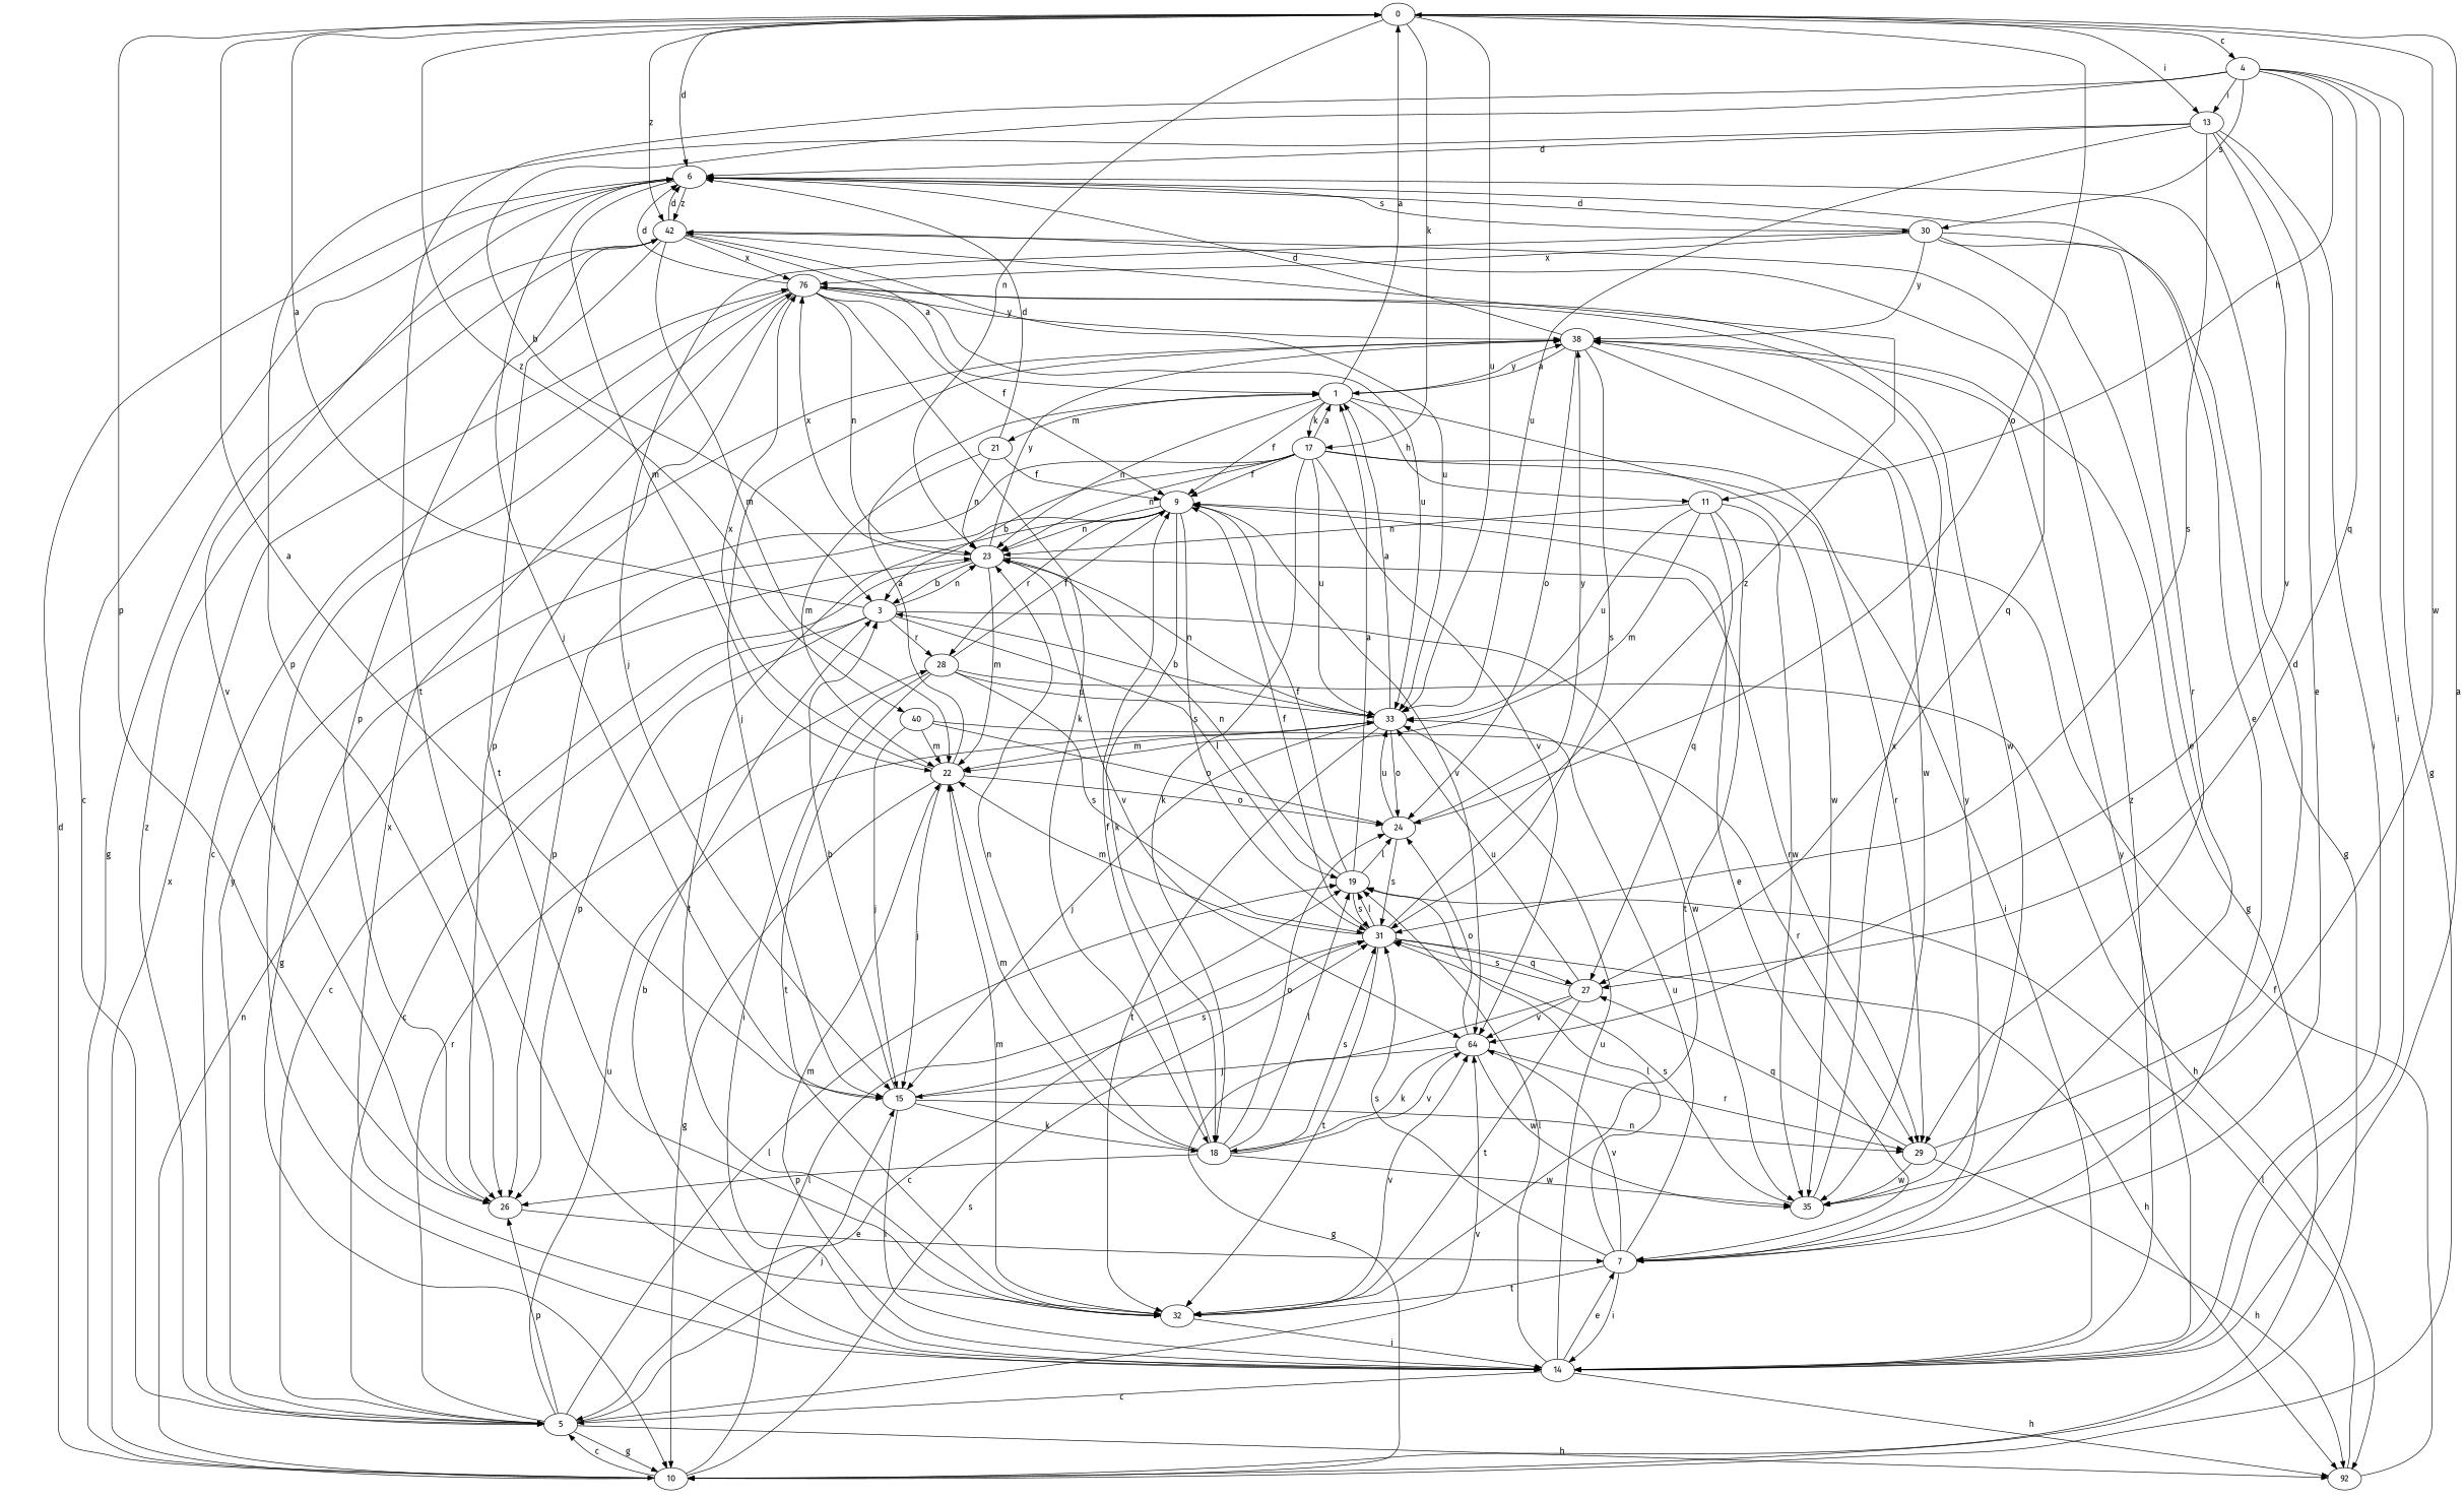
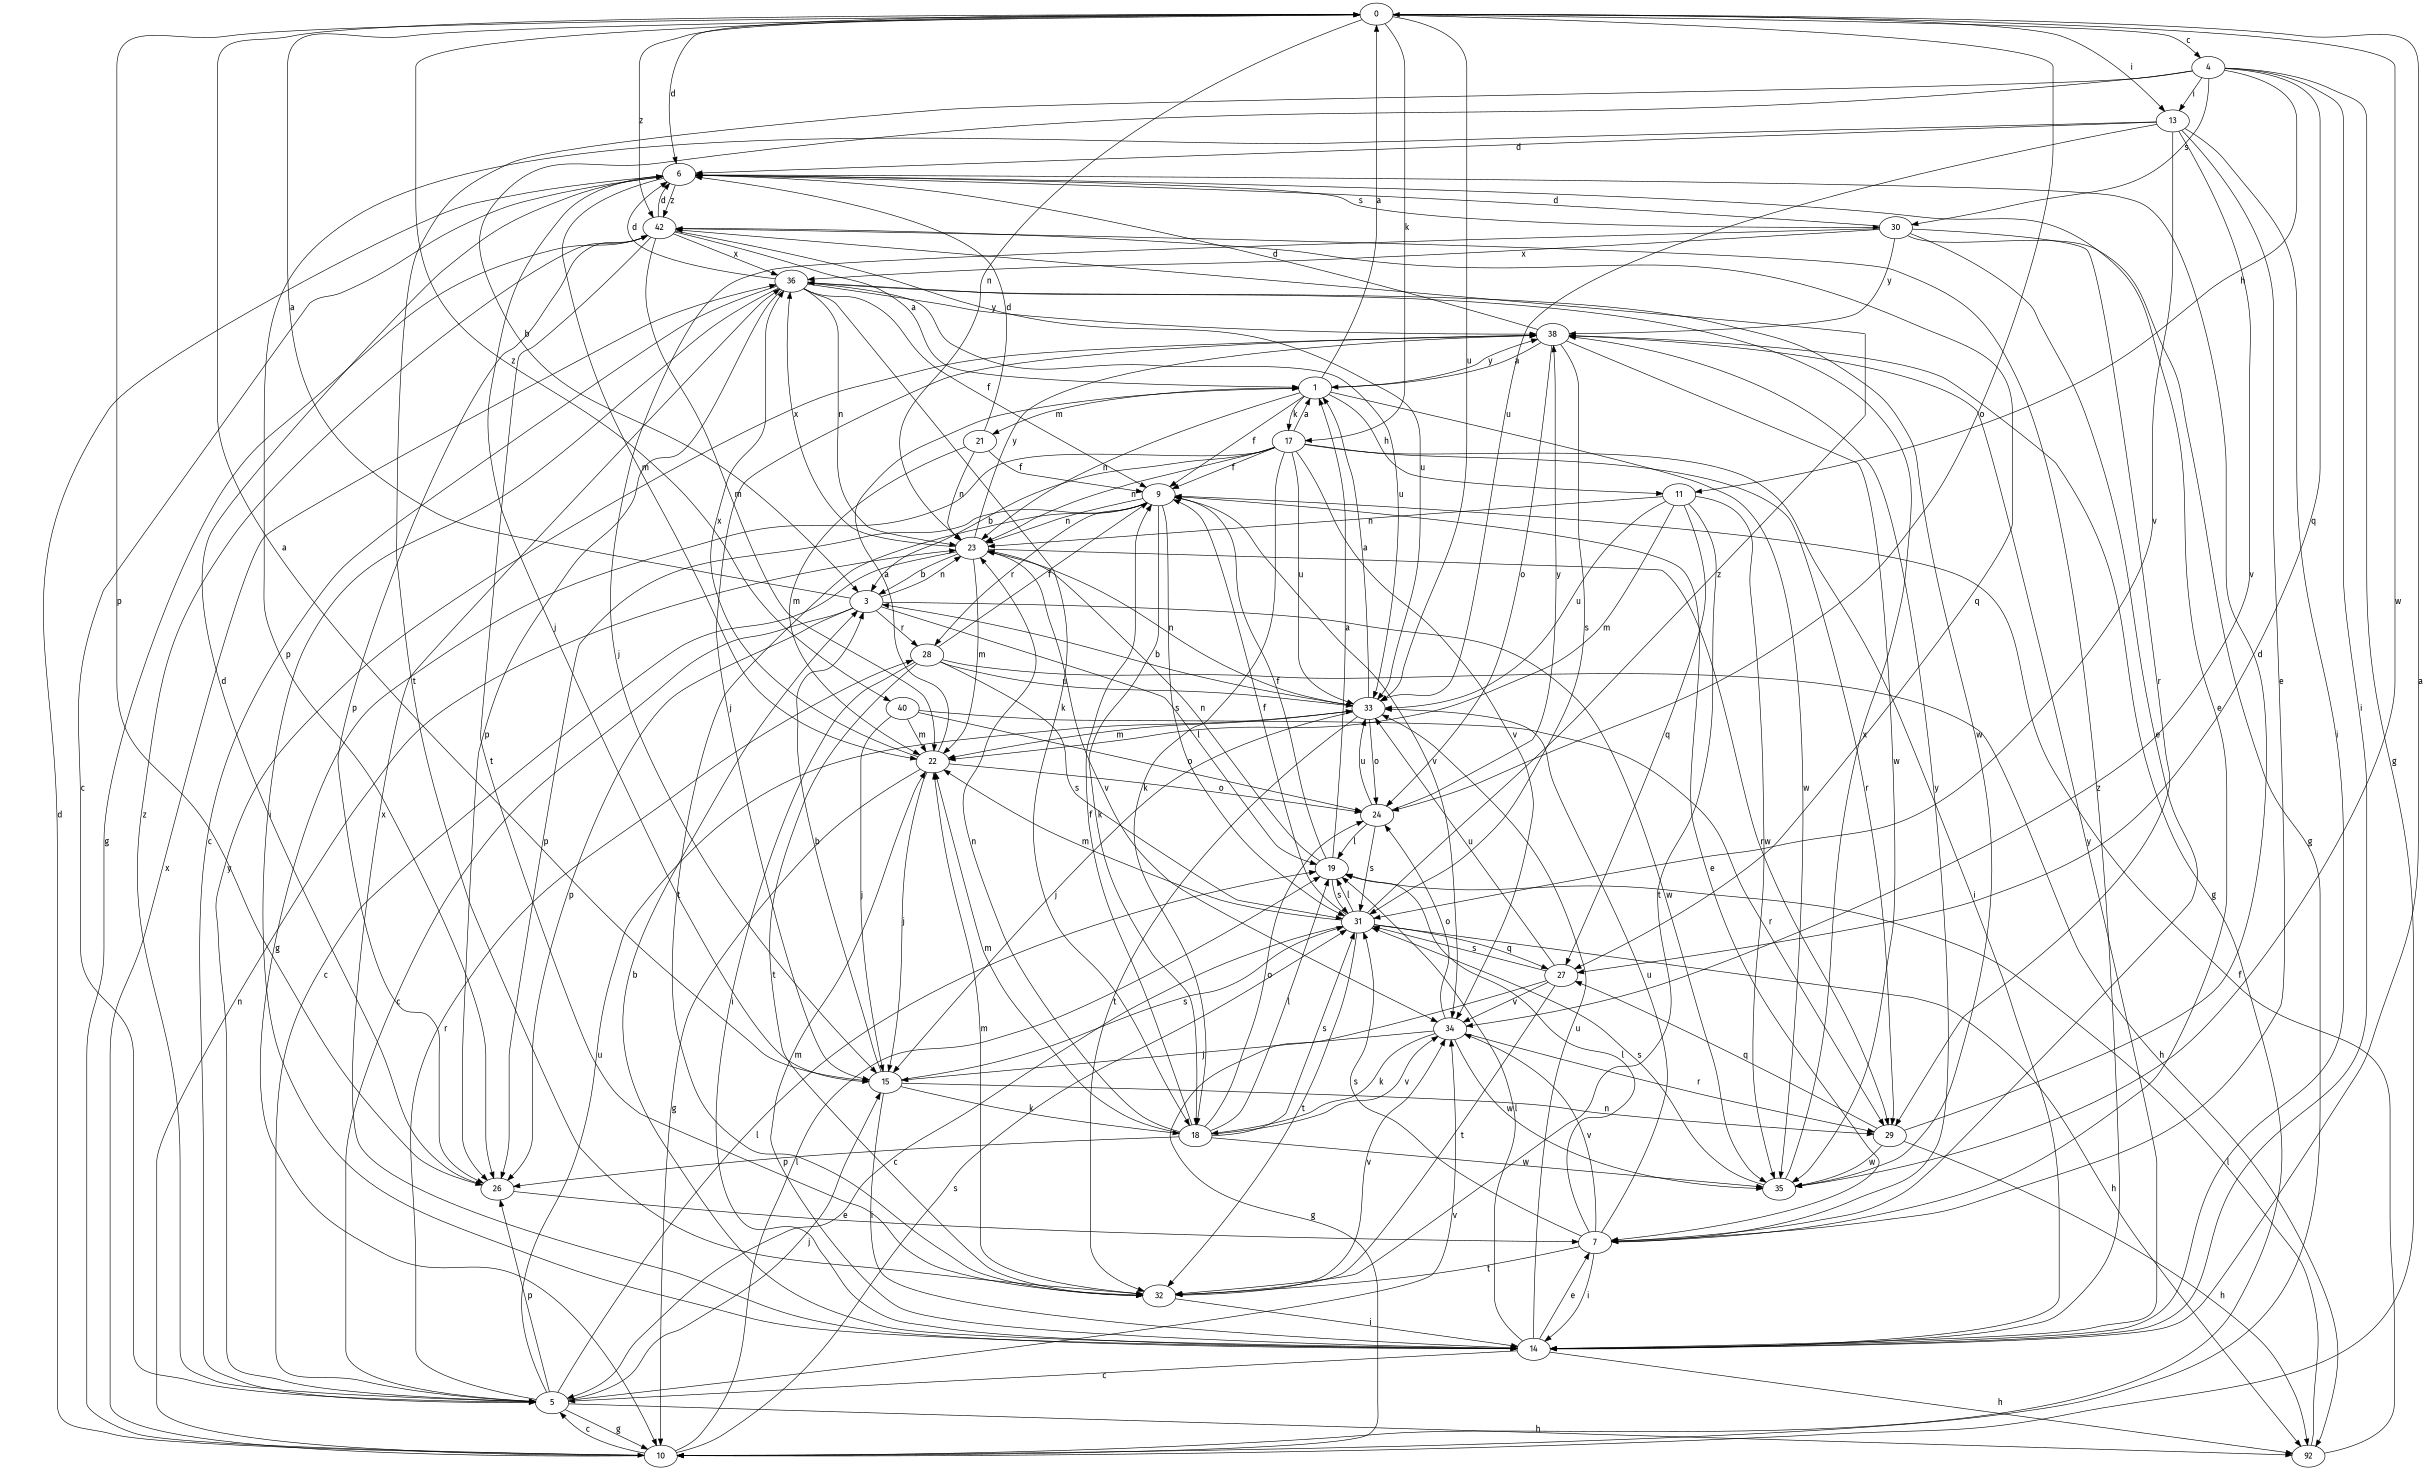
  strict digraph {
    fontname="Fira Sans"
    node [fontname="Fira Sans"]
    edge [fontname="Fira Sans"]
    0
    4
    6
    13
    17
    23
    24
    26
    33
    35
    40
    42
    11
    3
    10
    14
    27
    30
    32
    5
    15
    7
    22
-   34 [label=64]
+   34
    31
    1
    9
    18
    29
    38
-   36 [label=76]
+   36
    19
    21
    28
    n35 [label=92]
    0 -> 4 [label=c]
    0 -> 6 [label=d]
    0 -> 13 [label=i]
    0 -> 17 [label=k]
    0 -> 23 [label=n]
    0 -> 24 [label=o]
    0 -> 26 [label=p]
    0 -> 33 [label=u]
    0 -> 35 [label=w]
    0 -> 40 [label=z]
    0 -> 42 [label=z]
    4 -> 13 [label=i]
    4 -> 11 [label=h]
    4 -> 3 [label=b]
    4 -> 10 [label=g]
    4 -> 14 [label=i]
    4 -> 27 [label=q]
    4 -> 30 [label=s]
    4 -> 32 [label=t]
    6 -> 42 [label=z]
    6 -> 30 [label=s]
    6 -> 5 [label=c]
    6 -> 15 [label=j]
    6 -> 7 [label=e]
    6 -> 22 [label=m]
    13 -> 6 [label=d]
    13 -> 26 [label=p]
    13 -> 33 [label=u]
    13 -> 14 [label=i]
    13 -> 7 [label=e]
    13 -> 34 [label=v]
-   13 -> 31 [label=s]
+   13 -> 31 [label=v]
    17 -> 23 [label=n]
    17 -> 33 [label=u]
    17 -> 3 [label=b]
    17 -> 10 [label=g]
    17 -> 14 [label=i]
    17 -> 34 [label=v]
    17 -> 1 [label=a]
    17 -> 9 [label=f]
    17 -> 18 [label=k]
    17 -> 29 [label=r]
    23 -> 3 [label=b]
    23 -> 5 [label=c]
    23 -> 22 [label=m]
    23 -> 34 [label=v]
    23 -> 29 [label=r]
    23 -> 38 [label=y]
    23 -> 36 [label=x]
    24 -> 33 [label=u]
    24 -> 31 [label=s]
    24 -> 38 [label=y]
-   19 -> 24 [label=l]
-   26 -> 6 [label=v]
+   24 -> 19 [label=l]
+   26 -> 6 [label=d]
    26 -> 7 [label=e]
    33 -> 23 [label=n]
    33 -> 24 [label=o]
    33 -> 3 [label=b]
    33 -> 32 [label=t]
    33 -> 15 [label=j]
    33 -> 22 [label=m]
    33 -> 1 [label=a]
    35 -> 31 [label=s]
    35 -> 36 [label=x]
    40 -> 24 [label=o]
    40 -> 15 [label=j]
    40 -> 22 [label=m]
    40 -> 29 [label=r]
    42 -> 6 [label=d]
    42 -> 26 [label=p]
    42 -> 33 [label=u]
    42 -> 10 [label=g]
    42 -> 27 [label=q]
    42 -> 32 [label=t]
    42 -> 22 [label=m]
    42 -> 1 [label=a]
    42 -> 36 [label=x]
    11 -> 23 [label=n]
    11 -> 33 [label=u]
    11 -> 35 [label=w]
    11 -> 27 [label=q]
    11 -> 32 [label=t]
    11 -> 22 [label=m]
    3 -> 0 [label=a]
    3 -> 23 [label=n]
    3 -> 26 [label=p]
    3 -> 35 [label=w]
    3 -> 5 [label=c]
    3 -> 19 [label=l]
    3 -> 28 [label=r]
    10 -> 6 [label=d]
    10 -> 23 [label=n]
    10 -> 5 [label=c]
    10 -> 31 [label=s]
    10 -> 36 [label=x]
    10 -> 19 [label=l]
    14 -> 0 [label=a]
    14 -> 33 [label=u]
    14 -> 42 [label=z]
    14 -> 3 [label=b]
    14 -> 5 [label=c]
    14 -> 7 [label=e]
    14 -> 22 [label=m]
    14 -> 38 [label=y]
    14 -> 36 [label=x]
    14 -> 19 [label=l]
    14 -> n35 [label=h]
    27 -> 33 [label=u]
    27 -> 10 [label=g]
    27 -> 32 [label=t]
    27 -> 34 [label=v]
    27 -> 31 [label=s]
    30 -> 6 [label=d]
    30 -> 10 [label=g]
    30 -> 15 [label=j]
    30 -> 7 [label=e]
    30 -> 29 [label=r]
    30 -> 38 [label=y]
    30 -> 36 [label=x]
    32 -> 14 [label=i]
    32 -> 22 [label=m]
    32 -> 34 [label=v]
    5 -> 26 [label=p]
    5 -> 33 [label=u]
    5 -> 42 [label=z]
    5 -> 10 [label=g]
    5 -> 15 [label=j]
    5 -> 34 [label=v]
    5 -> 38 [label=y]
    5 -> 19 [label=l]
    5 -> 28 [label=r]
    5 -> n35 [label=h]
    15 -> 0 [label=a]
    15 -> 3 [label=b]
    15 -> 14 [label=i]
    15 -> 31 [label=s]
    15 -> 18 [label=k]
    15 -> 29 [label=n]
    7 -> 33 [label=u]
    7 -> 14 [label=i]
    7 -> 32 [label=t]
    7 -> 34 [label=v]
    7 -> 31 [label=s]
    7 -> 38 [label=y]
    7 -> 19 [label=l]
    22 -> 24 [label=o]
    22 -> 10 [label=g]
    22 -> 15 [label=j]
    22 -> 1 [label=a]
    22 -> 36 [label=x]
    34 -> 24 [label=o]
    34 -> 35 [label=w]
    34 -> 15 [label=j]
    34 -> 18 [label=k]
    34 -> 29 [label=r]
    31 -> 42 [label=z]
    31 -> 27 [label=q]
    31 -> 32 [label=t]
    31 -> 5 [label=c]
    31 -> 22 [label=m]
    31 -> 9 [label=f]
    31 -> 19 [label=l]
    31 -> n35 [label=h]
    1 -> 0 [label=a]
    1 -> 17 [label=k]
    1 -> 23 [label=n]
    1 -> 35 [label=w]
    1 -> 11 [label=h]
    1 -> 9 [label=f]
    1 -> 38 [label=y]
    1 -> 21 [label=m]
    9 -> 23 [label=n]
    9 -> 26 [label=p]
    9 -> 32 [label=t]
    9 -> 7 [label=e]
    9 -> 34 [label=v]
    9 -> 31 [label=s]
    9 -> 18 [label=k]
    9 -> 28 [label=r]
    18 -> 23 [label=n]
    18 -> 24 [label=o]
    18 -> 26 [label=p]
    18 -> 35 [label=w]
    18 -> 22 [label=m]
    18 -> 34 [label=v]
    18 -> 31 [label=s]
    18 -> 9 [label=f]
    18 -> 19 [label=l]
    29 -> 6 [label=d]
    29 -> 35 [label=w]
    29 -> 27 [label=q]
    29 -> n35 [label=h]
    38 -> 6 [label=d]
    38 -> 24 [label=o]
    38 -> 35 [label=w]
    38 -> 10 [label=g]
    38 -> 15 [label=j]
    38 -> 31 [label=s]
    38 -> 1 [label=a]
    36 -> 6 [label=d]
    36 -> 23 [label=n]
    36 -> 26 [label=p]
    36 -> 33 [label=u]
    36 -> 35 [label=w]
    36 -> 14 [label=i]
    36 -> 5 [label=c]
    36 -> 9 [label=f]
    36 -> 18 [label=k]
    36 -> 38 [label=y]
    19 -> 23 [label=n]
    19 -> 31 [label=s]
    19 -> 1 [label=a]
    19 -> 9 [label=f]
    21 -> 6 [label=d]
    21 -> 23 [label=n]
    21 -> 22 [label=m]
    21 -> 9 [label=f]
    28 -> 33 [label=u]
    28 -> 14 [label=i]
    28 -> 32 [label=t]
    28 -> 31 [label=s]
    28 -> 9 [label=f]
    28 -> n35 [label=h]
    n35 -> 9 [label=f]
    n35 -> 19 [label=l]
  }
